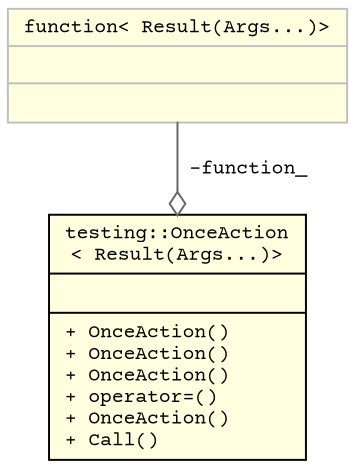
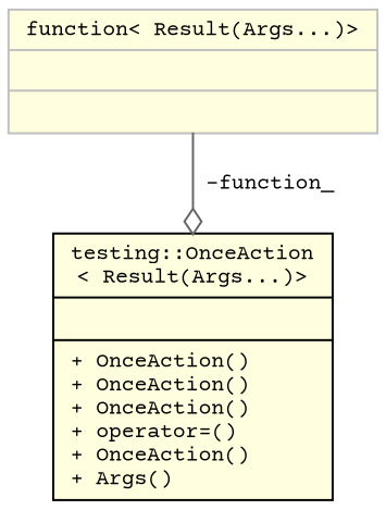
  digraph {
    fontname="Courier Prime"
    node [fillcolor=lightyellow fontname="Courier Prime" fontsize=10 shape=record style=filled]
-   n1 [color=black fontcolor=black height=0.2 label="{testing::OnceAction\l\< Result(Args...)\>\n||+ OnceAction()\l+ OnceAction()\l+ OnceAction()\l+ operator=()\l+ OnceAction()\l+ Call()\l}" width=0.4]
+   n1 [color=black fontcolor=black height=0.2 label="{testing::OnceAction\l\< Result(Args...)\>\n||+ OnceAction()\l+ OnceAction()\l+ OnceAction()\l+ operator=()\l+ OnceAction()\l+ Args()\l}" width=0.4]
    n2 [color=grey75 height=0.2 label="{function\< Result(Args...)\>\n||}" width=0.4]
    n2 -> n1 [arrowhead=odiamond color=gray40 fontname="Courier Prime" fontsize=10 label=" -function_" labelfontname=Helvetica labelfontsize=10 style=solid]
  }
